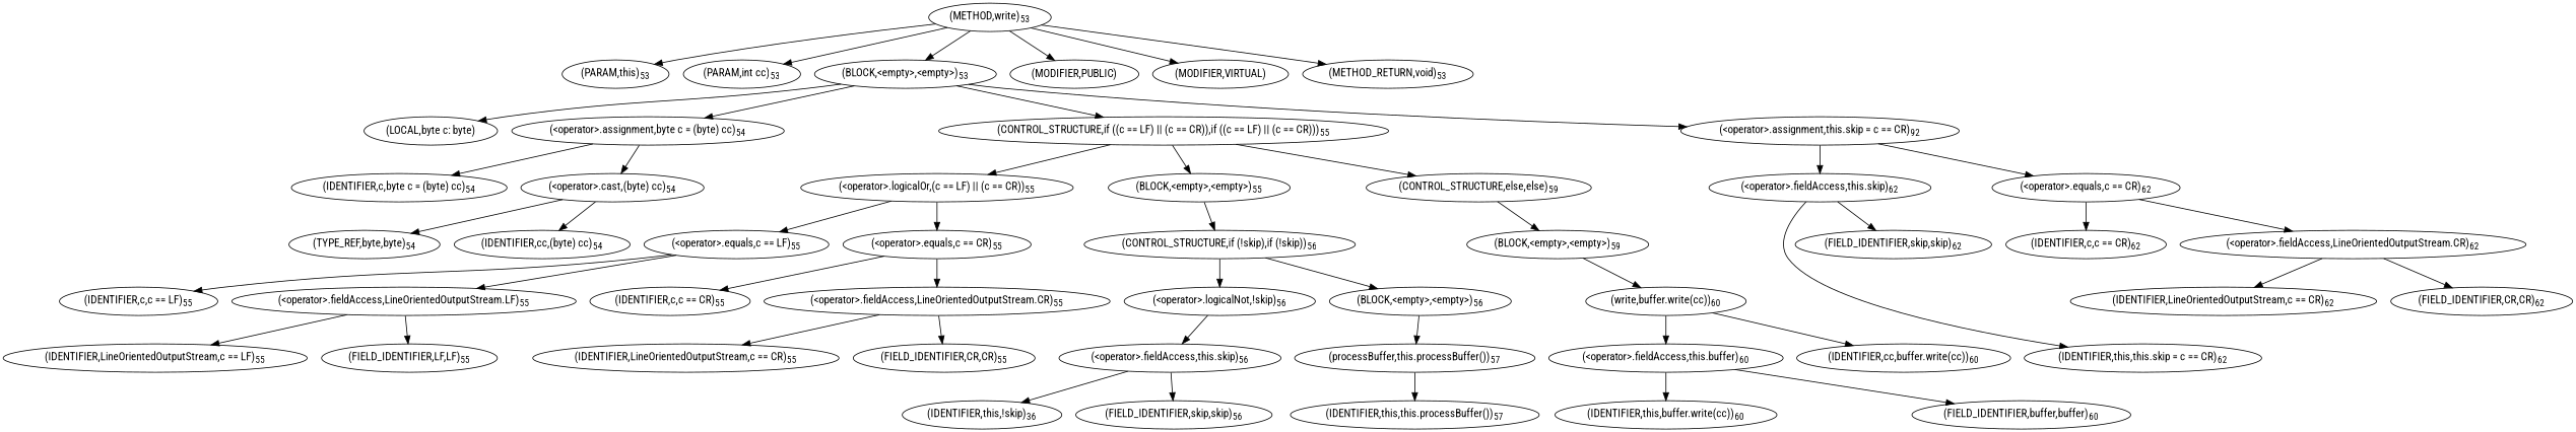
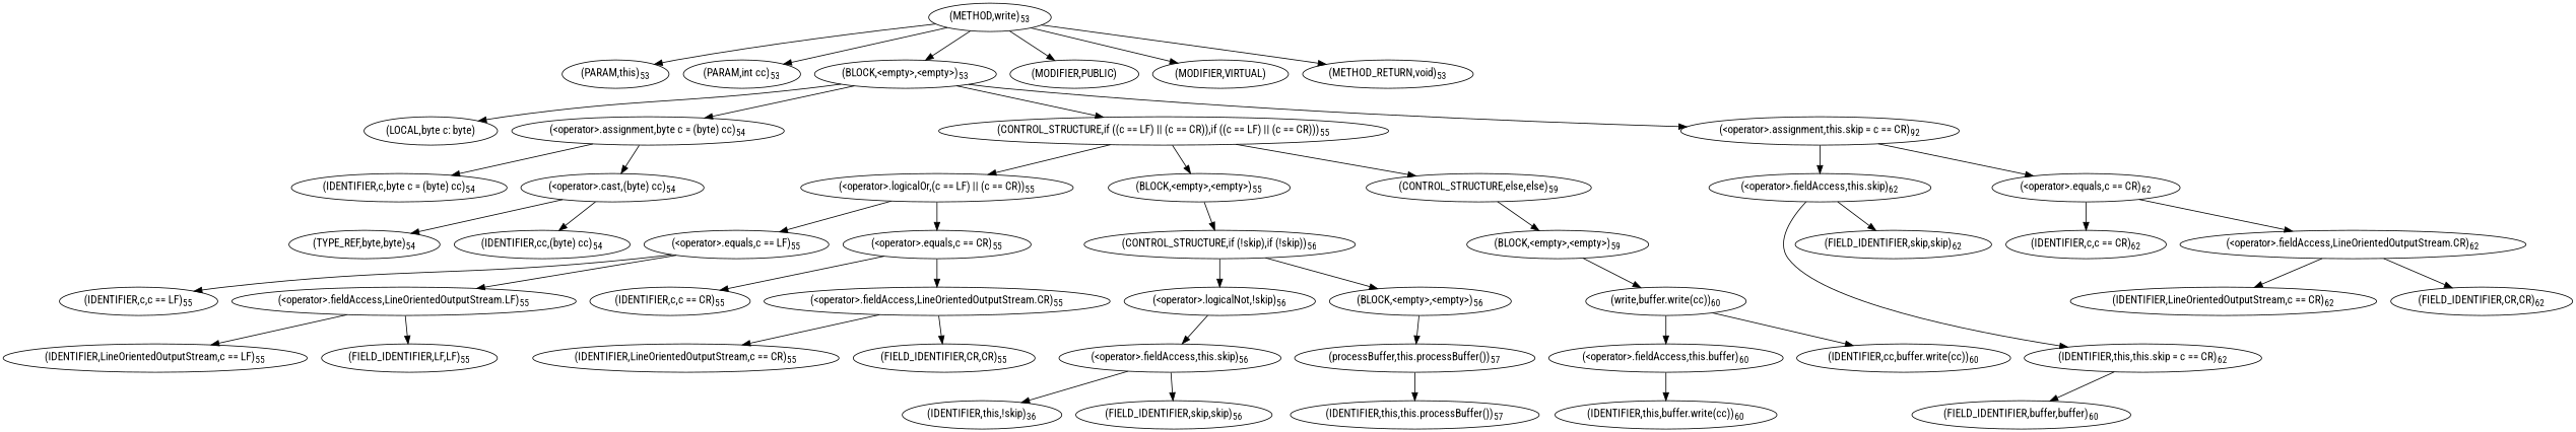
  digraph {
    fontname="Roboto Condensed"
    node [fontname="Roboto Condensed"]
    edge [fontname="Roboto Condensed"]
    n1 [label=<(METHOD,write)<SUB>53</SUB>>]
    n2 [label=<(PARAM,this)<SUB>53</SUB>>]
    n3 [label=<(PARAM,int cc)<SUB>53</SUB>>]
    n4 [label=<(BLOCK,&lt;empty&gt;,&lt;empty&gt;)<SUB>53</SUB>>]
    n5 [label=<(MODIFIER,PUBLIC)>]
    n6 [label=<(MODIFIER,VIRTUAL)>]
    n7 [label=<(METHOD_RETURN,void)<SUB>53</SUB>>]
    n8 [label=<(LOCAL,byte c: byte)>]
    n9 [label=<(&lt;operator&gt;.assignment,byte c = (byte) cc)<SUB>54</SUB>>]
    n10 [label=<(CONTROL_STRUCTURE,if ((c == LF) || (c == CR)),if ((c == LF) || (c == CR)))<SUB>55</SUB>>]
    n11 [label=<(&lt;operator&gt;.assignment,this.skip = c == CR)<SUB>92</SUB>>]
    n12 [label=<(IDENTIFIER,c,byte c = (byte) cc)<SUB>54</SUB>>]
    n13 [label=<(&lt;operator&gt;.cast,(byte) cc)<SUB>54</SUB>>]
    n14 [label=<(&lt;operator&gt;.logicalOr,(c == LF) || (c == CR))<SUB>55</SUB>>]
    n15 [label=<(BLOCK,&lt;empty&gt;,&lt;empty&gt;)<SUB>55</SUB>>]
    n16 [label=<(CONTROL_STRUCTURE,else,else)<SUB>59</SUB>>]
    n17 [label=<(&lt;operator&gt;.fieldAccess,this.skip)<SUB>62</SUB>>]
    n18 [label=<(&lt;operator&gt;.equals,c == CR)<SUB>62</SUB>>]
    n19 [label=<(TYPE_REF,byte,byte)<SUB>54</SUB>>]
    n20 [label=<(IDENTIFIER,cc,(byte) cc)<SUB>54</SUB>>]
    n21 [label=<(&lt;operator&gt;.equals,c == LF)<SUB>55</SUB>>]
    n22 [label=<(&lt;operator&gt;.equals,c == CR)<SUB>55</SUB>>]
    n23 [label=<(CONTROL_STRUCTURE,if (!skip),if (!skip))<SUB>56</SUB>>]
    n24 [label=<(BLOCK,&lt;empty&gt;,&lt;empty&gt;)<SUB>59</SUB>>]
    n25 [label=<(IDENTIFIER,c,c == LF)<SUB>55</SUB>>]
    n26 [label=<(&lt;operator&gt;.fieldAccess,LineOrientedOutputStream.LF)<SUB>55</SUB>>]
    n27 [label=<(IDENTIFIER,c,c == CR)<SUB>55</SUB>>]
    n28 [label=<(&lt;operator&gt;.fieldAccess,LineOrientedOutputStream.CR)<SUB>55</SUB>>]
    n29 [label=<(IDENTIFIER,LineOrientedOutputStream,c == LF)<SUB>55</SUB>>]
    n30 [label=<(FIELD_IDENTIFIER,LF,LF)<SUB>55</SUB>>]
    n31 [label=<(IDENTIFIER,LineOrientedOutputStream,c == CR)<SUB>55</SUB>>]
    n32 [label=<(FIELD_IDENTIFIER,CR,CR)<SUB>55</SUB>>]
    n33 [label=<(&lt;operator&gt;.logicalNot,!skip)<SUB>56</SUB>>]
    n34 [label=<(BLOCK,&lt;empty&gt;,&lt;empty&gt;)<SUB>56</SUB>>]
    n35 [label=<(&lt;operator&gt;.fieldAccess,this.skip)<SUB>56</SUB>>]
    n36 [label=<(processBuffer,this.processBuffer())<SUB>57</SUB>>]
    n37 [label=<(IDENTIFIER,this,!skip)<SUB>36</SUB>>]
    n38 [label=<(FIELD_IDENTIFIER,skip,skip)<SUB>56</SUB>>]
    n39 [label=<(IDENTIFIER,this,this.processBuffer())<SUB>57</SUB>>]
    n40 [label=<(write,buffer.write(cc))<SUB>60</SUB>>]
    n41 [label=<(&lt;operator&gt;.fieldAccess,this.buffer)<SUB>60</SUB>>]
    n42 [label=<(IDENTIFIER,cc,buffer.write(cc))<SUB>60</SUB>>]
    n43 [label=<(IDENTIFIER,this,buffer.write(cc))<SUB>60</SUB>>]
    n44 [label=<(FIELD_IDENTIFIER,buffer,buffer)<SUB>60</SUB>>]
    n45 [label=<(IDENTIFIER,this,this.skip = c == CR)<SUB>62</SUB>>]
    n46 [label=<(FIELD_IDENTIFIER,skip,skip)<SUB>62</SUB>>]
    n47 [label=<(IDENTIFIER,c,c == CR)<SUB>62</SUB>>]
    n48 [label=<(&lt;operator&gt;.fieldAccess,LineOrientedOutputStream.CR)<SUB>62</SUB>>]
    n49 [label=<(IDENTIFIER,LineOrientedOutputStream,c == CR)<SUB>62</SUB>>]
    n50 [label=<(FIELD_IDENTIFIER,CR,CR)<SUB>62</SUB>>]
    n1 -> n2
    n1 -> n3
    n1 -> n4
    n1 -> n5
    n1 -> n6
    n1 -> n7
    n4 -> n8
    n4 -> n9
    n4 -> n10
    n4 -> n11
    n9 -> n12
    n9 -> n13
    n10 -> n14
    n10 -> n15
    n10 -> n16
    n11 -> n17
    n11 -> n18
    n13 -> n19
    n13 -> n20
    n14 -> n21
    n14 -> n22
    n15 -> n23
    n16 -> n24
    n17 -> n45
    n17 -> n46
    n18 -> n47
    n18 -> n48
    n21 -> n25
    n21 -> n26
    n22 -> n27
    n22 -> n28
    n23 -> n33
    n23 -> n34
    n24 -> n40
    n26 -> n29
    n26 -> n30
    n28 -> n31
    n28 -> n32
    n33 -> n35
    n34 -> n36
    n35 -> n37
    n35 -> n38
    n36 -> n39
    n40 -> n41
    n40 -> n42
    n41 -> n43
-   n41 -> n44
+   n45 -> n44
    n48 -> n49
    n48 -> n50
  }
